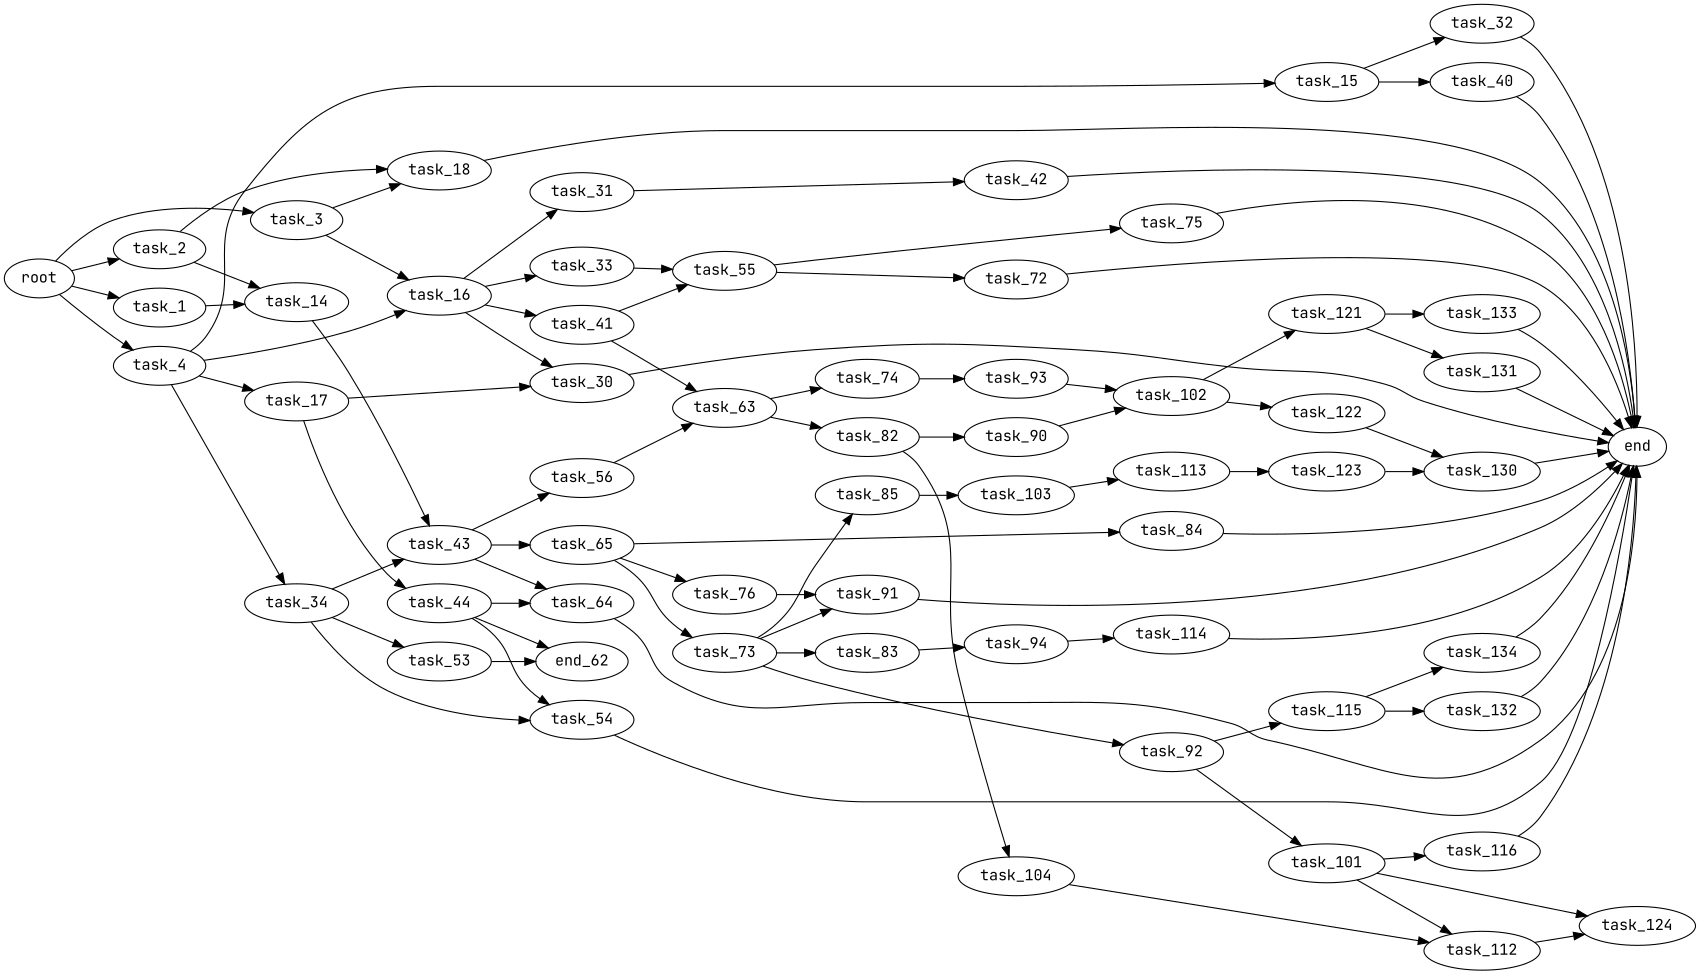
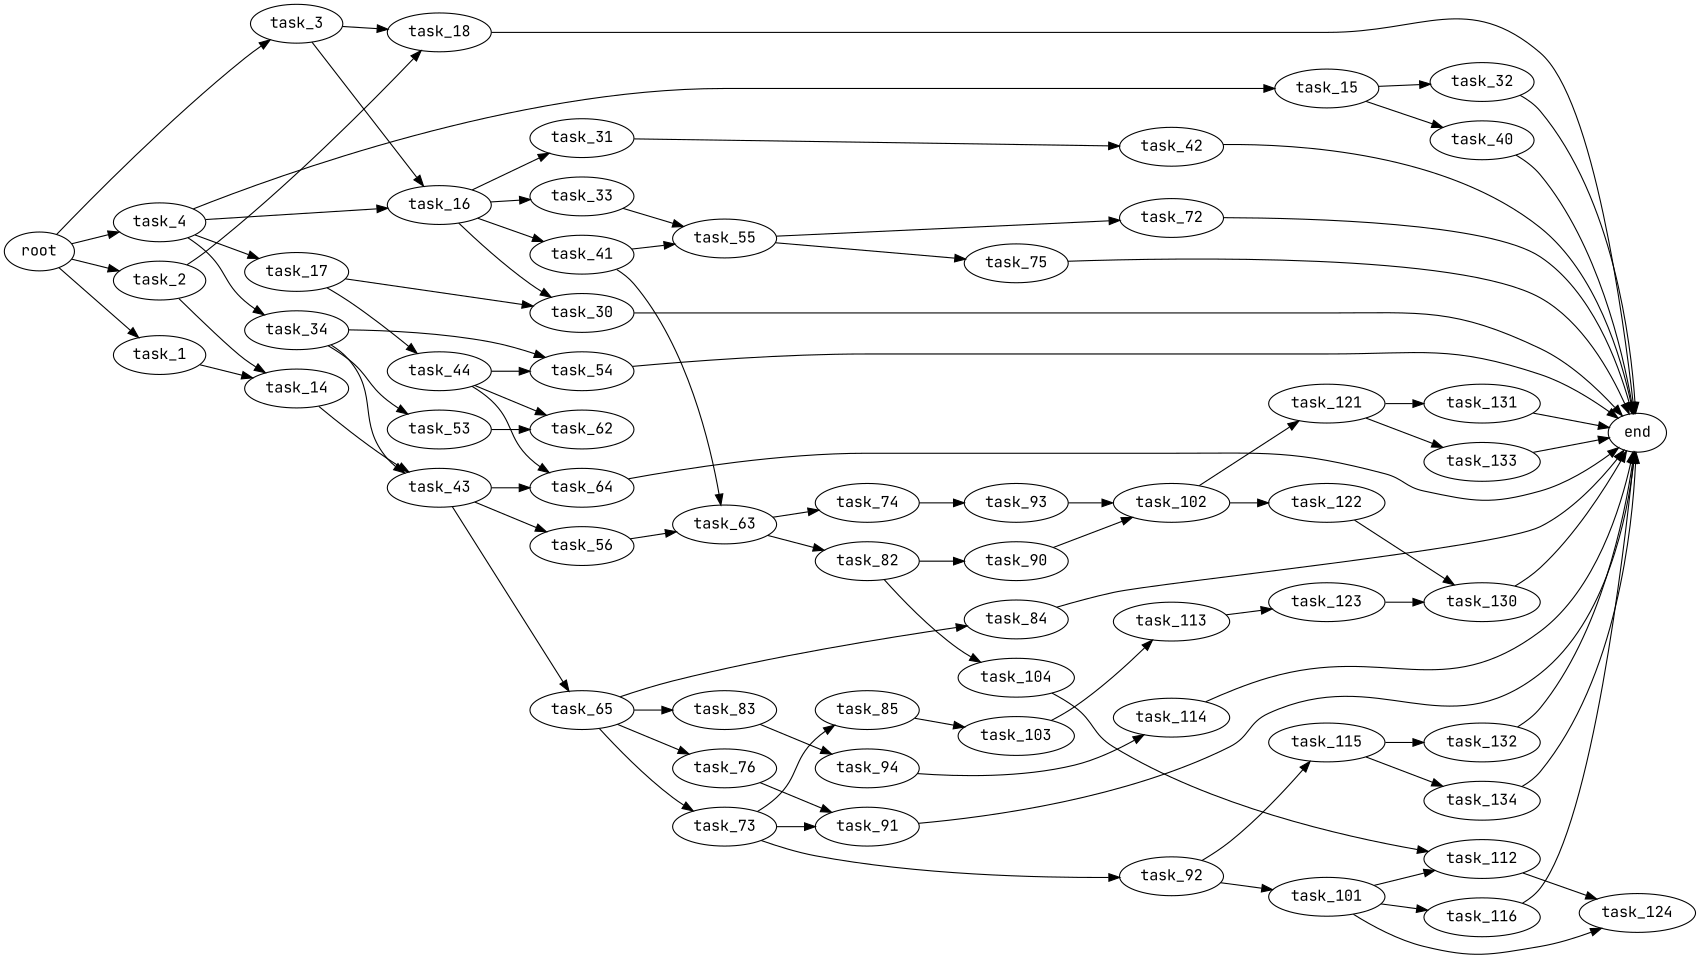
  digraph {
    fontname="JetBrains Mono"
    rankdir=LR
    node [fontname="JetBrains Mono"]
    edge [fontname="JetBrains Mono"]
    root
    task_1
    task_2
    task_3
    task_4
    task_14
    task_18
    task_16
    task_15
    task_17
    task_34
    task_43
    end
    task_30
    task_31
    task_33
    task_41
    task_32
    task_40
    task_44
    task_53
    task_54
    task_56
    task_64
    task_65
    task_42
    task_55
    task_63
-   task_62 [label=end_62]
+   task_62
    task_72
    task_75
    task_74
    task_82
    task_73
    task_76
    task_83
    task_84
    task_93
    task_90
    task_104
    task_85
    task_91
    task_92
    task_94
    task_103
    task_101
    task_115
    task_102
    task_112
    task_114
    task_113
    task_121
    task_122
    task_116
    task_124
    task_132
    task_134
    task_131
    task_133
    task_130
    task_123
    root -> task_1
    root -> task_2
    root -> task_3
    root -> task_4
    task_1 -> task_14
    task_2 -> task_14
    task_2 -> task_18
    task_3 -> task_18
    task_3 -> task_16
    task_4 -> task_16
    task_4 -> task_15
    task_4 -> task_17
    task_4 -> task_34
    task_14 -> task_43
    task_18 -> end
    task_16 -> task_30
    task_16 -> task_31
    task_16 -> task_33
    task_16 -> task_41
    task_15 -> task_32
    task_15 -> task_40
    task_17 -> task_30
    task_17 -> task_44
    task_34 -> task_43
    task_34 -> task_53
    task_34 -> task_54
    task_43 -> task_56
    task_43 -> task_64
    task_43 -> task_65
    task_30 -> end
    task_31 -> task_42
    task_33 -> task_55
    task_41 -> task_55
    task_41 -> task_63
    task_32 -> end
    task_40 -> end
    task_44 -> task_54
    task_44 -> task_64
    task_44 -> task_62
    task_53 -> task_62
    task_54 -> end
    task_56 -> task_63
    task_64 -> end
    task_65 -> task_73
    task_65 -> task_76
-   task_73 -> task_83
+   task_65 -> task_83
    task_65 -> task_84
    task_42 -> end
    task_55 -> task_72
    task_55 -> task_75
    task_63 -> task_74
    task_63 -> task_82
    task_72 -> end
    task_75 -> end
    task_74 -> task_93
    task_82 -> task_90
    task_82 -> task_104
    task_73 -> task_85
    task_73 -> task_91
    task_73 -> task_92
    task_76 -> task_91
    task_83 -> task_94
    task_84 -> end
    task_93 -> task_102
    task_90 -> task_102
    task_104 -> task_112
    task_85 -> task_103
    task_91 -> end
    task_92 -> task_101
    task_92 -> task_115
    task_94 -> task_114
    task_103 -> task_113
    task_101 -> task_112
    task_101 -> task_116
    task_101 -> task_124
    task_115 -> task_132
    task_115 -> task_134
    task_102 -> task_121
    task_102 -> task_122
    task_112 -> task_124
    task_114 -> end
    task_113 -> task_123
    task_121 -> task_131
    task_121 -> task_133
    task_122 -> task_130
    task_116 -> end
    task_132 -> end
    task_134 -> end
    task_131 -> end
    task_133 -> end
    task_130 -> end
    task_123 -> task_130
  }
